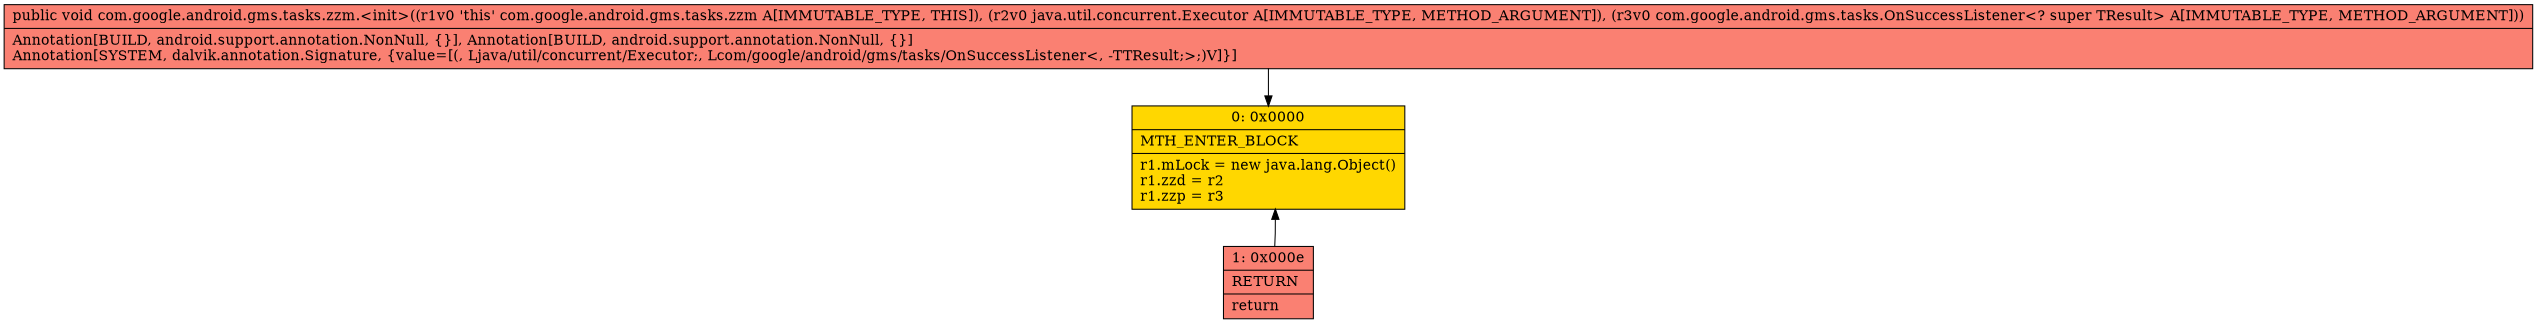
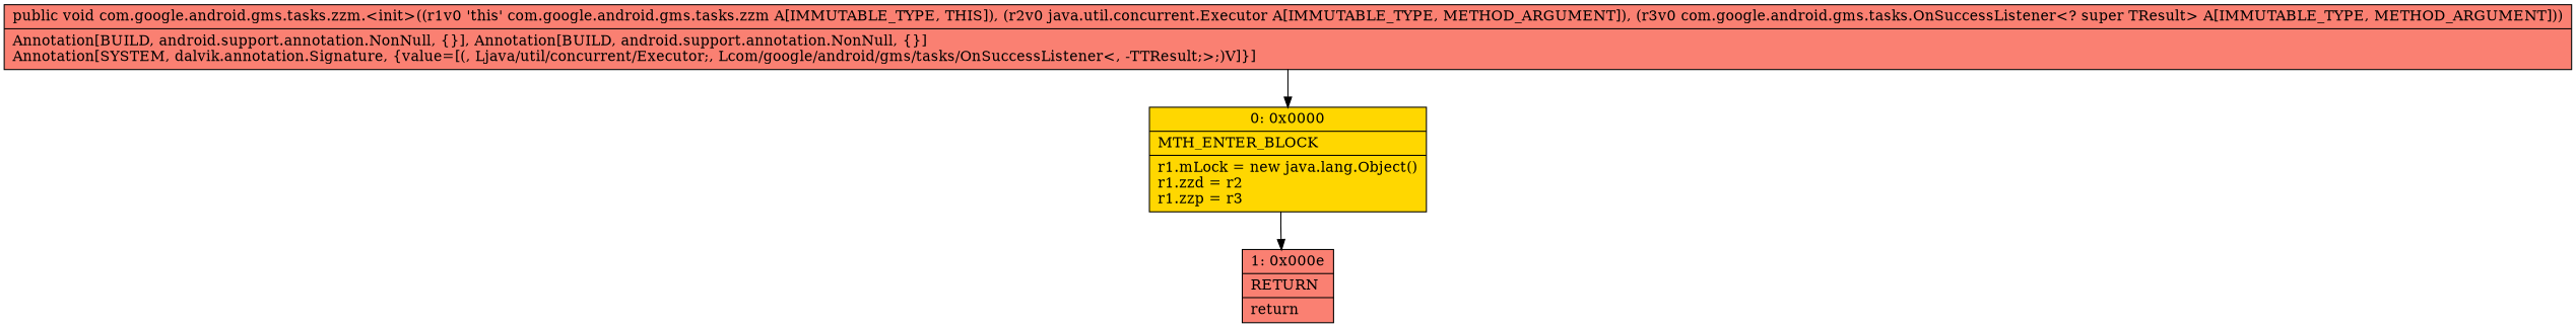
  digraph {
    node [shape=record style=filled fillcolor=salmon]
    n1 [label="{0\:\ 0x0000|MTH_ENTER_BLOCK\l|r1.mLock = new java.lang.Object()\lr1.zzd = r2\lr1.zzp = r3\l}" fillcolor=gold]
    n2 [label="{1\:\ 0x000e|RETURN\l|return\l}"]
    n3 [label="{public void com.google.android.gms.tasks.zzm.\<init\>((r1v0 'this' com.google.android.gms.tasks.zzm A[IMMUTABLE_TYPE, THIS]), (r2v0 java.util.concurrent.Executor A[IMMUTABLE_TYPE, METHOD_ARGUMENT]), (r3v0 com.google.android.gms.tasks.OnSuccessListener\<? super TResult\> A[IMMUTABLE_TYPE, METHOD_ARGUMENT]))  | Annotation[BUILD, android.support.annotation.NonNull, \{\}], Annotation[BUILD, android.support.annotation.NonNull, \{\}]\lAnnotation[SYSTEM, dalvik.annotation.Signature, \{value=[(, Ljava\/util\/concurrent\/Executor;, Lcom\/google\/android\/gms\/tasks\/OnSuccessListener\<, \-TTResult;\>;)V]\}]\l}"]
-   n2 -> n1
+   n1 -> n2
    n3 -> n1
  }
